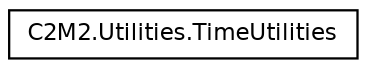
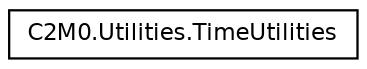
  digraph {
    rankdir=LR
-   n1 [color=black fillcolor=white fontname=Helvetica fontsize=10 height=0.2 label="C2M2.Utilities.TimeUtilities" shape=record style=filled width=0.4]
+   n1 [color=black fillcolor=white fontname=Helvetica fontsize=10 height=0.2 label="C2M0.Utilities.TimeUtilities" shape=record style=filled width=0.4]
  }
